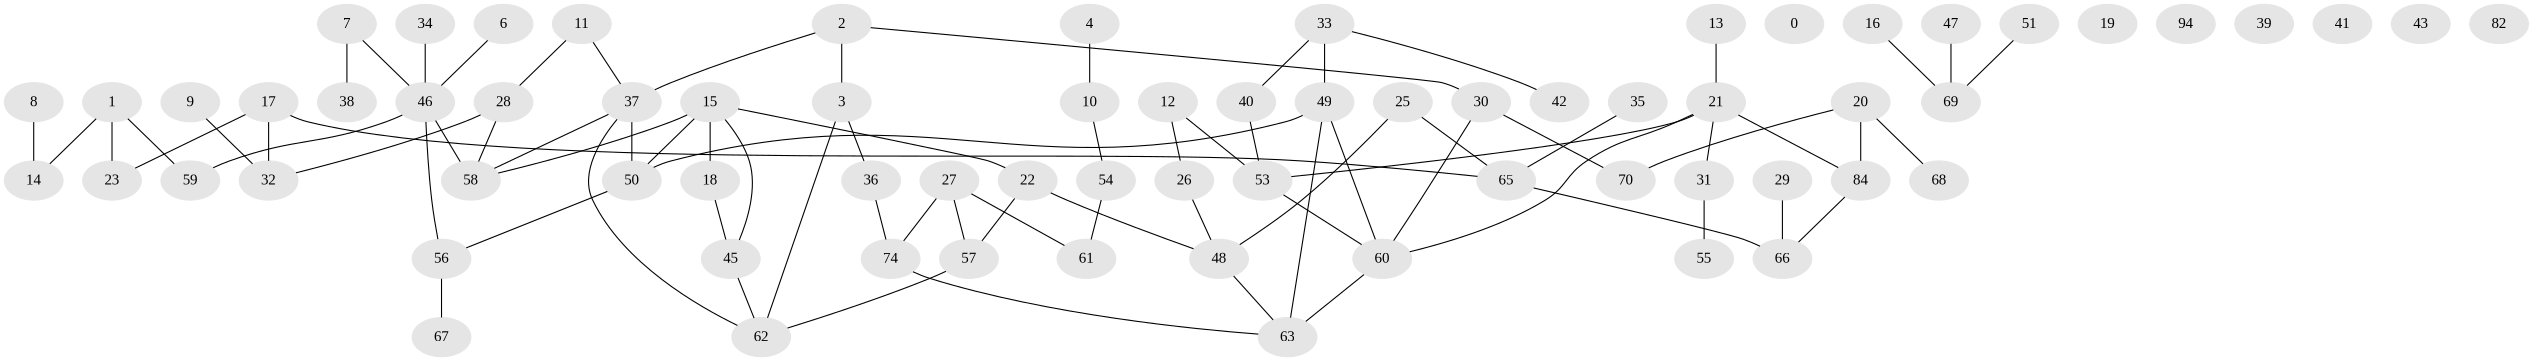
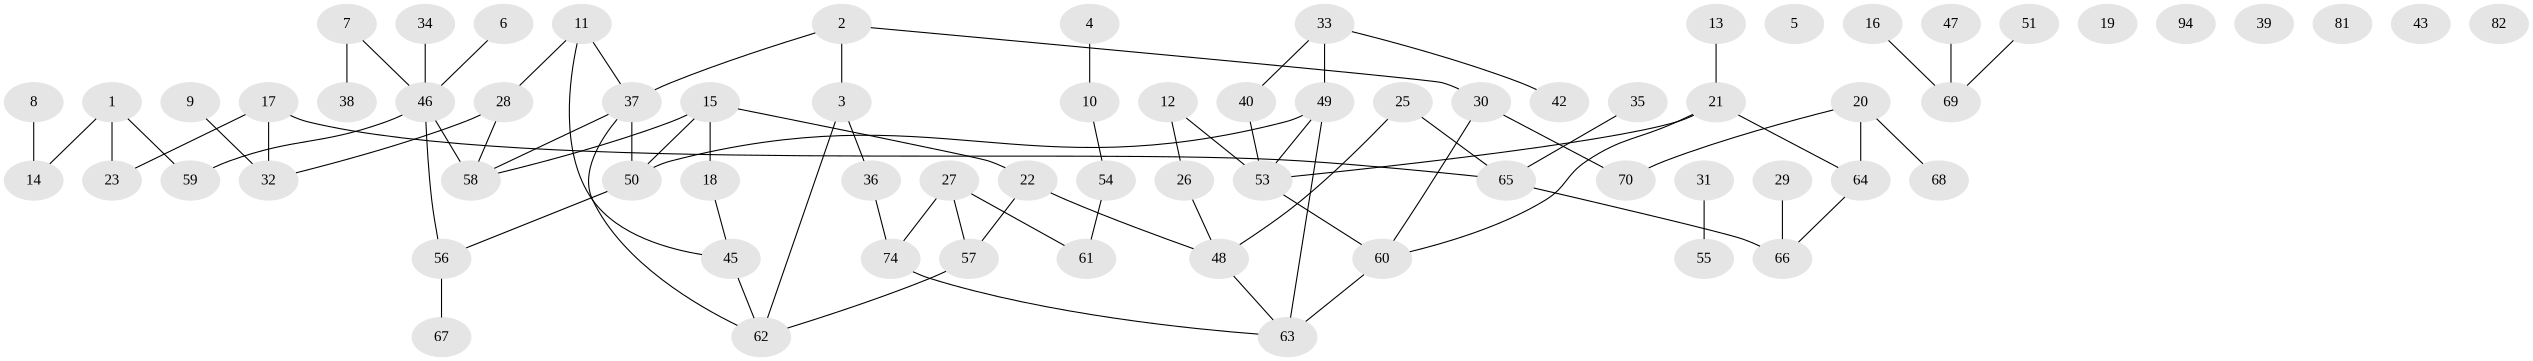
  graph {
    fontname="Liberation Serif"
    node [color=gray90 fontname="Liberation Serif" style=filled]
    edge [fontname="Liberation Serif"]
    1
    14
    23
    59
    2
    3
    30
    37
    36
    62
    70
    60
    50
    58
    n15 [label=74]
    4
    10
    54
-   5 [label=0]
+   5
    6
    46
    56
    7
    38
    8
    9
    32
    61
    11
    28
    12
    26
    53
    48
    13
    21
-   64 [label=84]
+   64
    31
    15
    18
    22
    45
    57
    16
    69
    17
    65
    66
    19
    20
    68
    55
    63
    n54 [label=94]
    25
    27
    29
    33
    40
    42
    49
    34
    35
    39
-   41
+   41 [label=81]
    43
    67
    47
    51
    n70 [label=82]
    1 -- 14
    1 -- 23
    1 -- 59
    2 -- 3
    2 -- 30
    2 -- 37
    3 -- 36
    3 -- 62
    30 -- 70
    30 -- 60
    37 -- 62
    37 -- 50
    37 -- 58
    36 -- n15
    60 -- 63
    50 -- 56
    n15 -- 63
    4 -- 10
    10 -- 54
    54 -- 61
    6 -- 46
    46 -- 59
    46 -- 58
    46 -- 56
    56 -- 67
    7 -- 46
    7 -- 38
    8 -- 14
    9 -- 32
    11 -- 37
    11 -- 28
    28 -- 58
    28 -- 32
    12 -- 26
    12 -- 53
    26 -- 48
    53 -- 60
    48 -- 63
    13 -- 21
    21 -- 60
    21 -- 53
    21 -- 64
-   21 -- 31
    64 -- 66
    31 -- 55
    15 -- 50
    15 -- 58
    15 -- 18
    15 -- 22
-   15 -- 45
+   11 -- 45
    18 -- 45
    22 -- 48
    22 -- 57
    45 -- 62
    57 -- 62
    16 -- 69
    17 -- 23
    17 -- 32
    17 -- 65
    65 -- 66
    20 -- 70
    20 -- 64
    20 -- 68
    25 -- 48
    25 -- 65
    27 -- n15
    27 -- 61
    27 -- 57
    29 -- 66
    33 -- 40
    33 -- 42
    33 -- 49
    40 -- 53
    49 -- 50
-   49 -- 60
+   49 -- 53
    49 -- 63
    34 -- 46
    35 -- 65
    47 -- 69
    51 -- 69
  }
